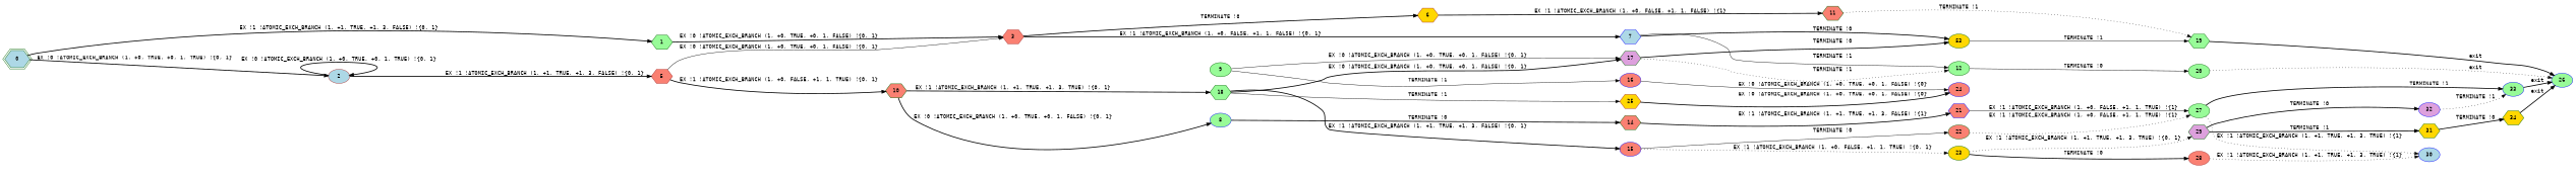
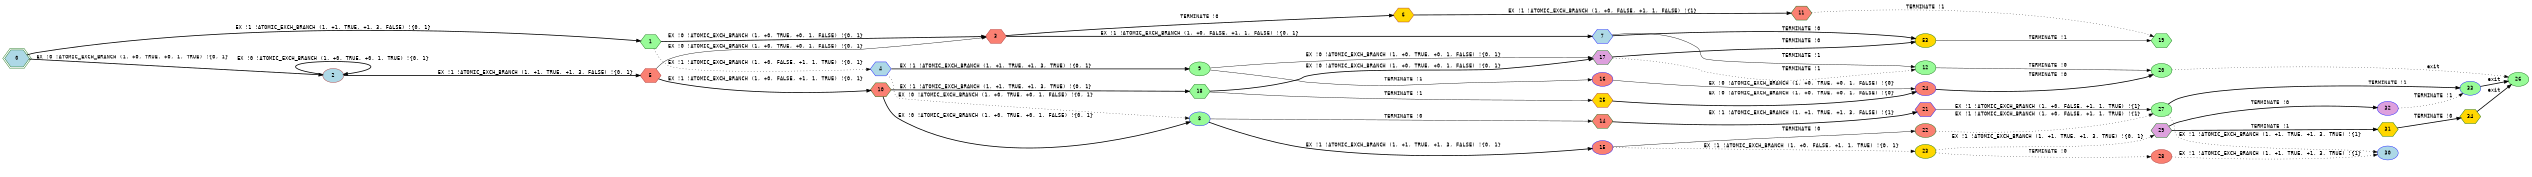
  digraph {
    fontname="DejaVu Sans Mono"
    rankdir=LR
    node [color=darkgreen fillcolor=salmon fontname="DejaVu Sans Mono" shape=hexagon style=filled]
    edge [fontname="DejaVu Sans Mono" style=bold]
    0 [fillcolor=lightblue peripheries=2]
    1 [fillcolor=palegreen]
    2 [color=brown fillcolor=lightblue shape=ellipse]
    3 [color=brown]
+   4 [color=blue fillcolor=lightblue]
    5 [color=brown]
    6 [color=brown fillcolor=gold]
    7 [color=blue fillcolor=lightblue]
    8 [color=blue fillcolor=palegreen shape=ellipse]
    9 [fillcolor=palegreen shape=ellipse]
    10
    11
    12 [fillcolor=palegreen shape=ellipse]
    n14 [fillcolor=gold label=53 shape=ellipse]
    14
    15 [color=blue shape=ellipse]
    16 [color=blue shape=ellipse]
    17 [fillcolor=plum]
    18 [fillcolor=palegreen]
    19 [fillcolor=palegreen]
    20 [fillcolor=palegreen shape=ellipse]
    21 [color=blue]
    22 [shape=ellipse]
    23 [fillcolor=gold shape=ellipse]
    24 [color=blue shape=ellipse]
    25 [color=brown fillcolor=gold]
-   26 [color=blue fillcolor=palegreen shape=ellipse]
+   26 [fillcolor=palegreen shape=ellipse]
    27 [fillcolor=palegreen shape=ellipse]
    28 [color=brown shape=ellipse]
    29 [fillcolor=plum]
    30 [color=blue fillcolor=lightblue shape=ellipse]
    33 [color=blue fillcolor=palegreen shape=ellipse]
    31 [fillcolor=gold]
    32 [color=blue fillcolor=plum shape=ellipse]
    34 [fillcolor=gold]
    0 -> 1 [label="EX !1 !ATOMIC_EXCH_BRANCH (1, +1, TRUE, +1, 3, FALSE) !{0, 1}"]
    0 -> 2 [label="EX !0 !ATOMIC_EXCH_BRANCH (1, +0, TRUE, +0, 1, TRUE) !{0, 1}"]
    1 -> 3 [label="EX !0 !ATOMIC_EXCH_BRANCH (1, +0, TRUE, +0, 1, FALSE) !{0, 1}"]
+   1 -> 4 [label="EX !1 !ATOMIC_EXCH_BRANCH (1, +0, FALSE, +1, 1, TRUE) !{0, 1}" style=dotted]
    2 -> 2 [label="EX !0 !ATOMIC_EXCH_BRANCH (1, +0, TRUE, +0, 1, TRUE) !{0, 1}"]
    2 -> 5 [label="EX !1 !ATOMIC_EXCH_BRANCH (1, +1, TRUE, +1, 3, FALSE) !{0, 1}"]
    3 -> 6 [label="TERMINATE !0"]
    3 -> 7 [label="EX !1 !ATOMIC_EXCH_BRANCH (1, +0, FALSE, +1, 1, FALSE) !{0, 1}"]
+   4 -> 8 [label="EX !0 !ATOMIC_EXCH_BRANCH (1, +0, TRUE, +0, 1, FALSE) !{0, 1}" style=dotted]
+   4 -> 9 [label="EX !1 !ATOMIC_EXCH_BRANCH (1, +1, TRUE, +1, 3, TRUE) !{0, 1}"]
    5 -> 3 [label="EX !0 !ATOMIC_EXCH_BRANCH (1, +0, TRUE, +0, 1, FALSE) !{0, 1}" style=solid]
    5 -> 10 [label="EX !1 !ATOMIC_EXCH_BRANCH (1, +0, FALSE, +1, 1, TRUE) !{0, 1}"]
    6 -> 11 [label="EX !1 !ATOMIC_EXCH_BRANCH (1, +0, FALSE, +1, 1, FALSE) !{1}"]
    7 -> 12 [label="TERMINATE !1" style=solid]
    7 -> n14 [label="TERMINATE !0"]
-   8 -> 14 [label="TERMINATE !0"]
-   18 -> 15 [label="EX !1 !ATOMIC_EXCH_BRANCH (1, +1, TRUE, +1, 3, FALSE) !{0, 1}"]
+   8 -> 14 [label="TERMINATE !0" style=solid]
+   8 -> 15 [label="EX !1 !ATOMIC_EXCH_BRANCH (1, +1, TRUE, +1, 3, FALSE) !{0, 1}"]
    9 -> 16 [label="TERMINATE !1" style=solid]
    9 -> 17 [label="EX !0 !ATOMIC_EXCH_BRANCH (1, +0, TRUE, +0, 1, FALSE) !{0, 1}" style=solid]
    10 -> 8 [label="EX !0 !ATOMIC_EXCH_BRANCH (1, +0, TRUE, +0, 1, FALSE) !{0, 1}"]
    10 -> 18 [label="EX !1 !ATOMIC_EXCH_BRANCH (1, +1, TRUE, +1, 3, TRUE) !{0, 1}"]
    11 -> 19 [label="TERMINATE !1" style=dotted]
    12 -> 20 [label="TERMINATE !0" style=solid]
    n14 -> 19 [label="TERMINATE !1" style=solid]
    14 -> 21 [label="EX !1 !ATOMIC_EXCH_BRANCH (1, +1, TRUE, +1, 3, FALSE) !{1}"]
    15 -> 22 [label="TERMINATE !0" style=solid]
    15 -> 23 [label="EX !1 !ATOMIC_EXCH_BRANCH (1, +0, FALSE, +1, 1, TRUE) !{0, 1}" style=dotted]
    16 -> 24 [label="EX !0 !ATOMIC_EXCH_BRANCH (1, +0, TRUE, +0, 1, FALSE) !{0}" style=solid]
    17 -> 12 [label="TERMINATE !1" style=dotted]
    17 -> n14 [label="TERMINATE !0"]
    18 -> 17 [label="EX !0 !ATOMIC_EXCH_BRANCH (1, +0, TRUE, +0, 1, FALSE) !{0, 1}"]
    18 -> 25 [label="TERMINATE !1" style=solid]
-   19 -> 26 [label=exit]
    20 -> 26 [label=exit style=dotted]
    21 -> 27 [label="EX !1 !ATOMIC_EXCH_BRANCH (1, +0, FALSE, +1, 1, TRUE) !{1}" style=solid]
    22 -> 27 [label="EX !1 !ATOMIC_EXCH_BRANCH (1, +0, FALSE, +1, 1, TRUE) !{1}" style=dotted]
-   23 -> 28 [label="TERMINATE !0"]
+   23 -> 28 [label="TERMINATE !0" style=dotted]
    23 -> 29 [label="EX !1 !ATOMIC_EXCH_BRANCH (1, +1, TRUE, +1, 3, TRUE) !{0, 1}" style=dotted]
+   24 -> 20 [label="TERMINATE !0"]
    25 -> 24 [label="EX !0 !ATOMIC_EXCH_BRANCH (1, +0, TRUE, +0, 1, FALSE) !{0}"]
    27 -> 30 [label="EX !1 !ATOMIC_EXCH_BRANCH (1, +1, TRUE, +1, 3, TRUE) !{1}" style=dotted]
    27 -> 33 [label="TERMINATE !1"]
    28 -> 30 [label="EX !1 !ATOMIC_EXCH_BRANCH (1, +1, TRUE, +1, 3, TRUE) !{1}" style=dotted]
    29 -> 31 [label="TERMINATE !1"]
    29 -> 32 [label="TERMINATE !0"]
    33 -> 26 [label=exit]
    31 -> 34 [label="TERMINATE !0"]
    32 -> 33 [label="TERMINATE !1" style=dotted]
    34 -> 26 [label=exit]
  }
